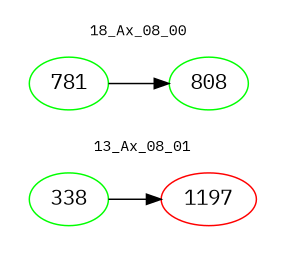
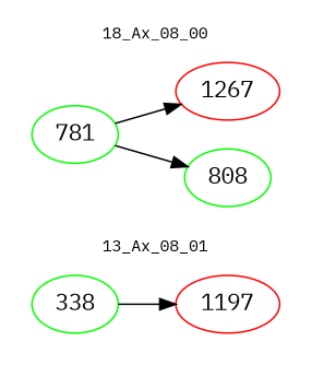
  digraph {
    fontname="IBM Plex Mono"
    rankdir=LR
    node [color=green fontname="IBM Plex Mono"]
    edge [color=black fontname="IBM Plex Mono"]
    n1 [label=338]
    n2 [color=red label=1197]
    n3 [label=781]
    n4 [label=808]
+   n5 [color=red label=1267]
    subgraph cluster_1 {
      color=white
      fontsize=10
      label="13_Ax_08_01"
      n1
      n2
    }
    subgraph cluster_2 {
      color=white
      fontsize=10
      label="18_Ax_08_00"
      n3
      n4
+     n5
    }
    n1 -> n2
    n3 -> n4
+   n3 -> n5
  }
